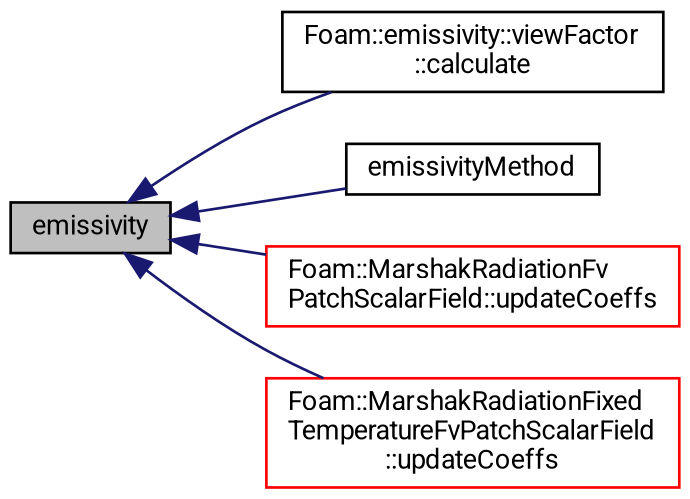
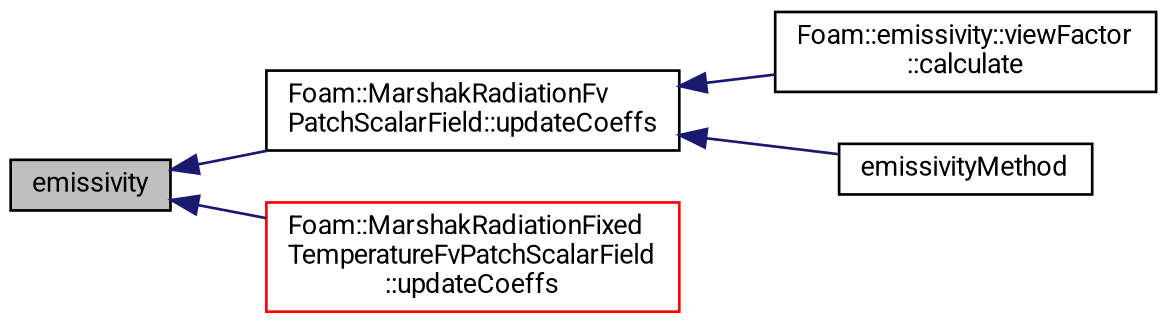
  digraph {
    fontname=Roboto
    rankdir=LR
    node [color=black fontname=Roboto fontsize=10 shape=record]
    edge [color=midnightblue dir=back fontname=Roboto fontsize=10 labelfontname=FreeSans labelfontsize=10 style=solid]
    n1 [fillcolor=grey75 fontcolor=black height=0.2 label=emissivity style=filled width=0.4]
    n2 [height=0.2 label="Foam::emissivity::viewFactor\l::calculate" width=0.4]
    n3 [height=0.2 label=emissivityMethod width=0.4]
-   n4 [color=red height=0.2 label="Foam::MarshakRadiationFv\lPatchScalarField::updateCoeffs" width=0.4]
+   n4 [height=0.2 label="Foam::MarshakRadiationFv\lPatchScalarField::updateCoeffs" width=0.4]
    n5 [color=red height=0.2 label="Foam::MarshakRadiationFixed\lTemperatureFvPatchScalarField\l::updateCoeffs" width=0.4]
-   n1 -> n2
-   n1 -> n3
+   n4 -> n2
+   n4 -> n3
    n1 -> n4
    n1 -> n5
  }
